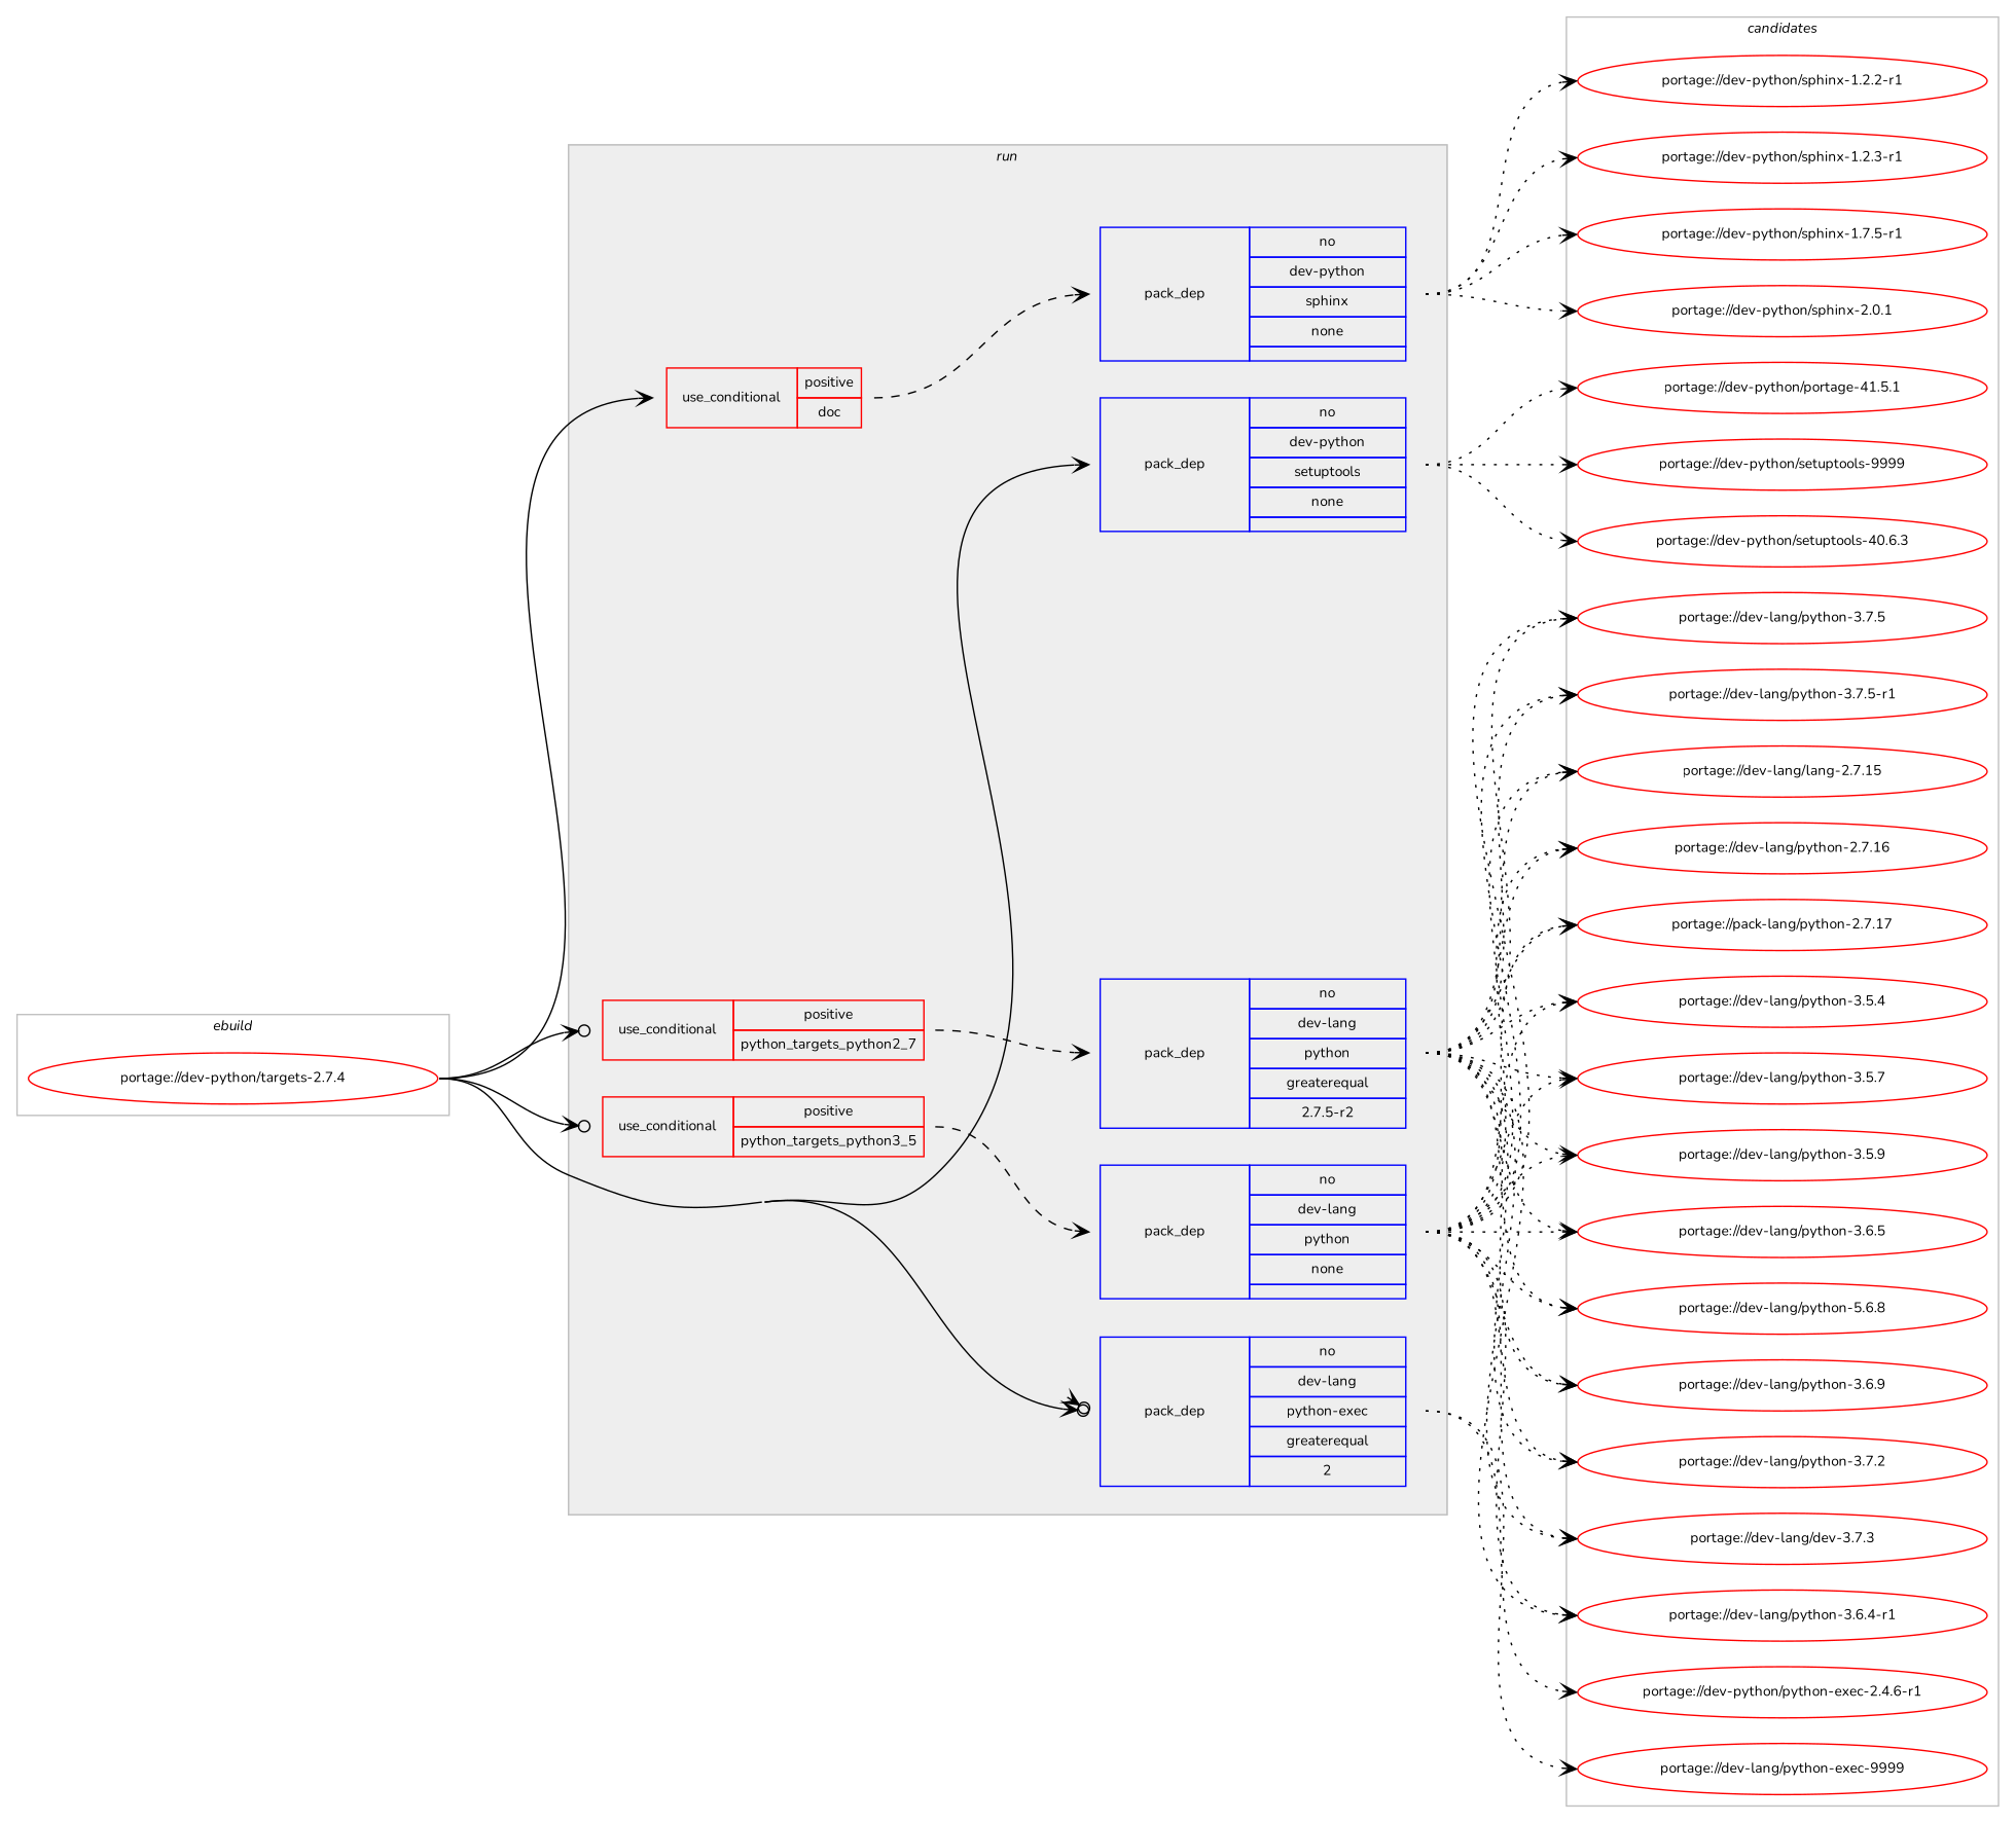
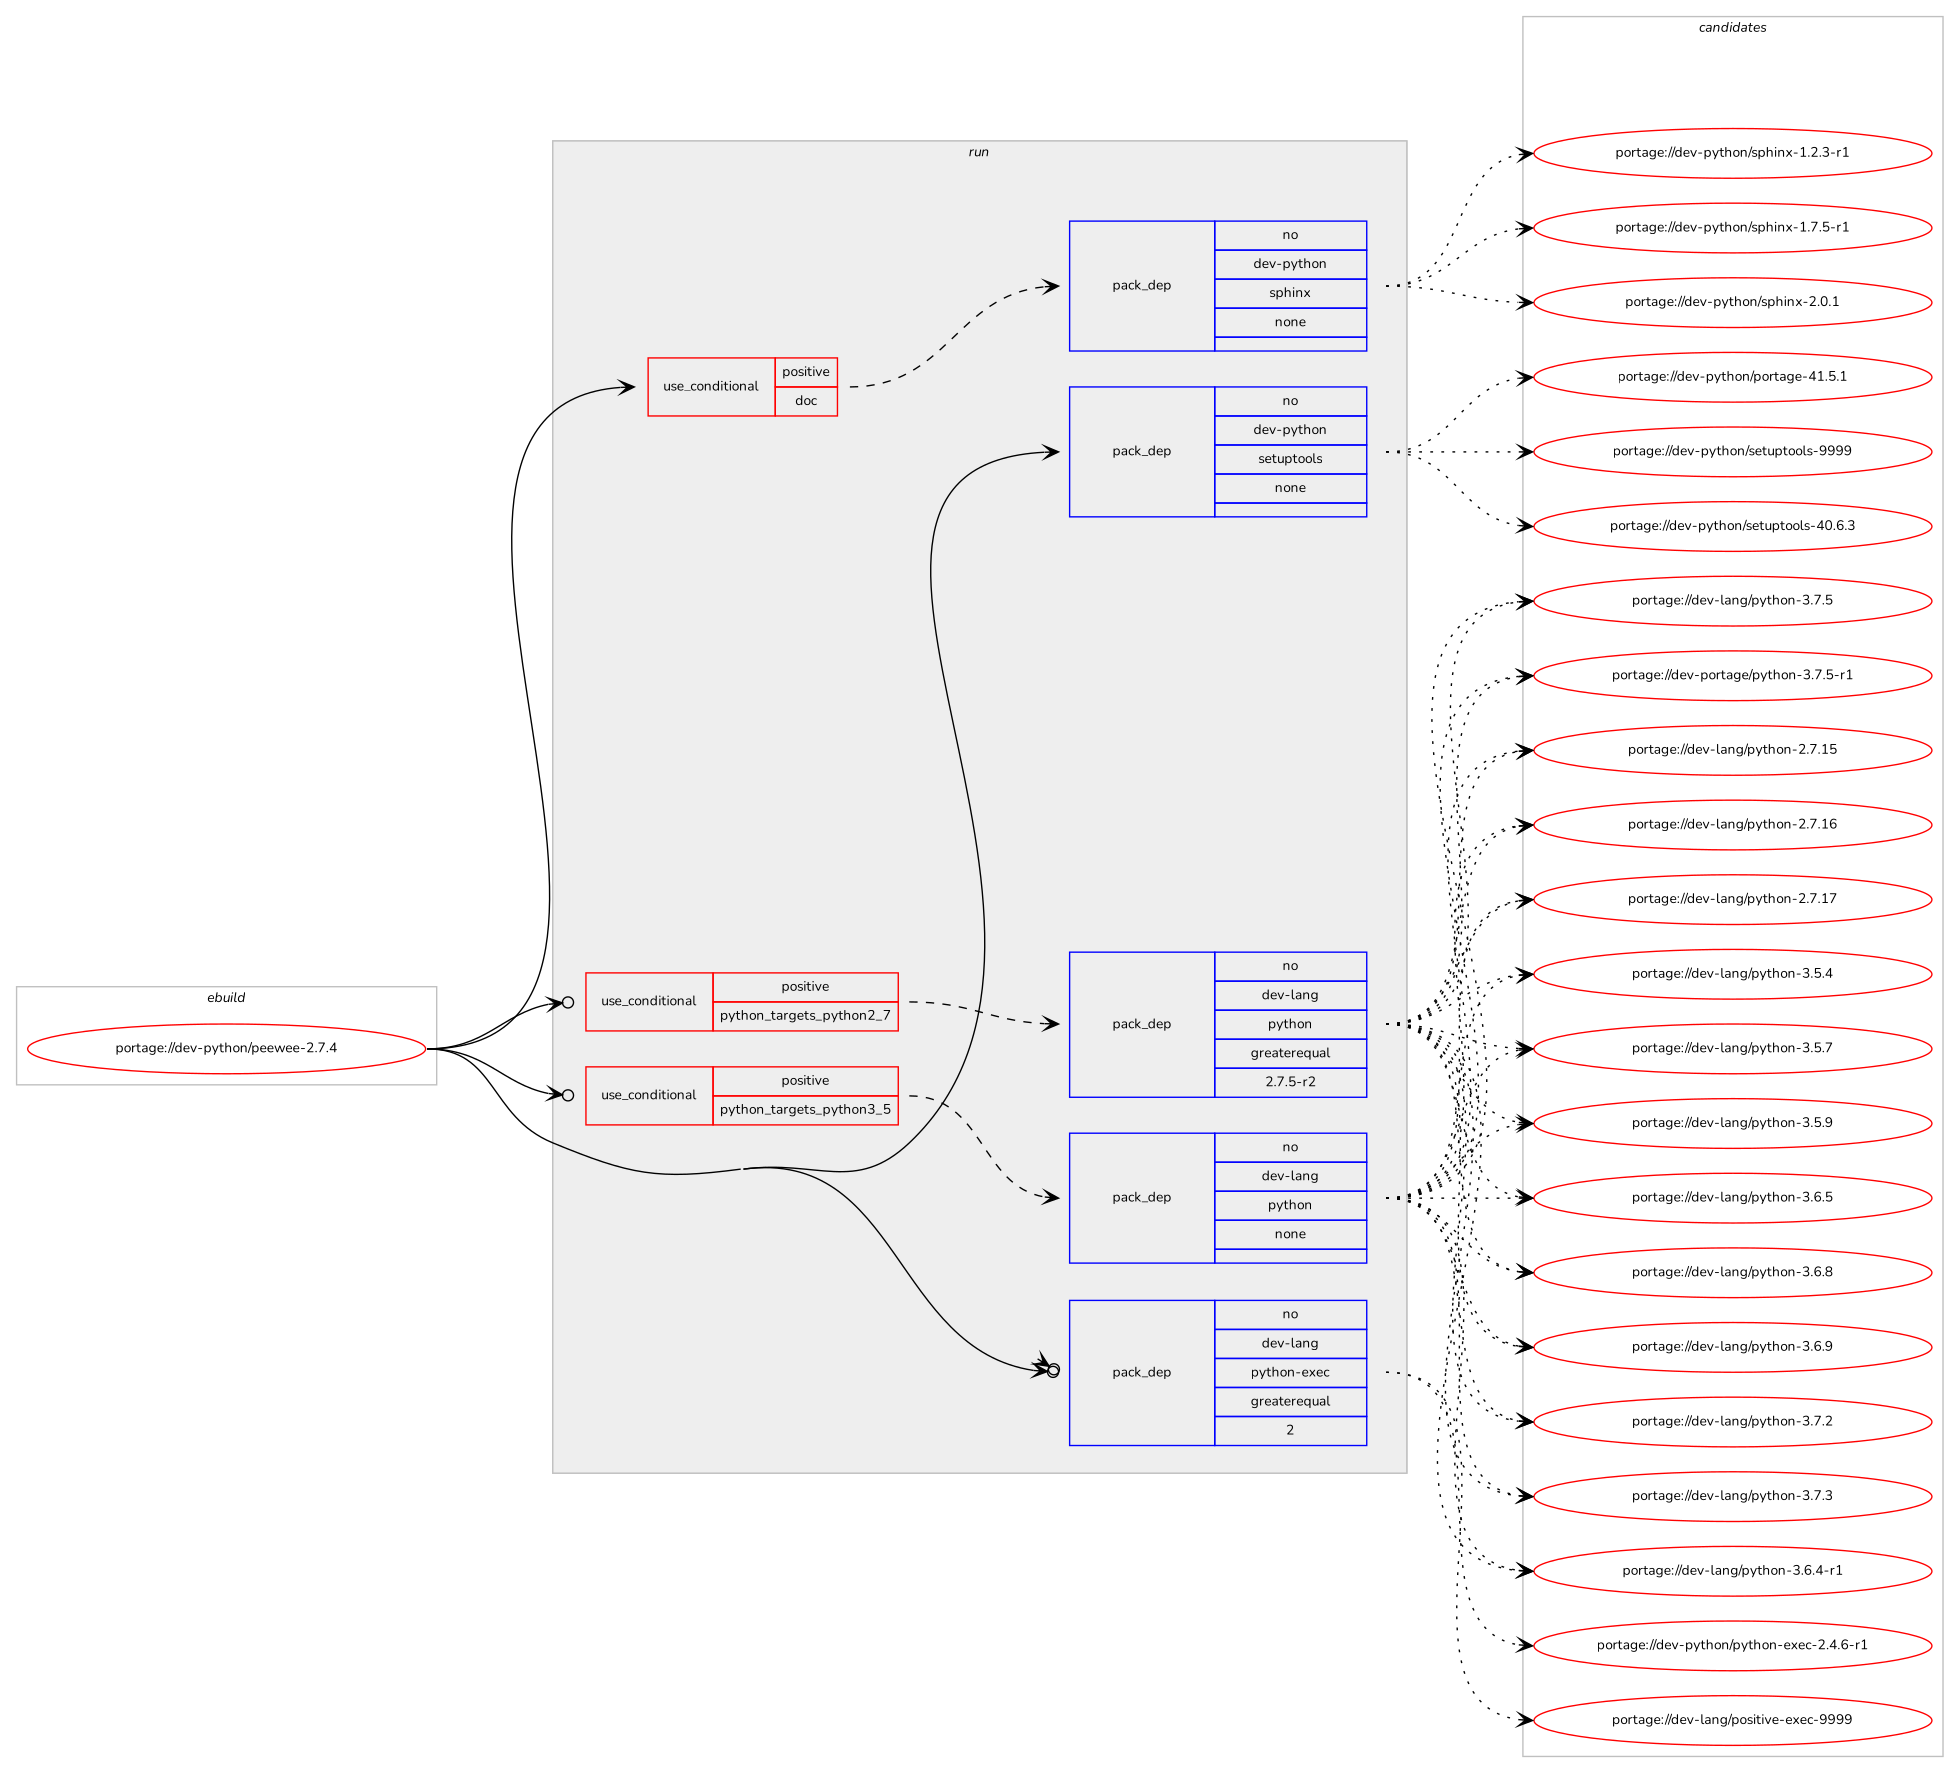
  digraph {
    compound=true
    concentrate=true
    fontname=Nunito
    fontsize=10
    newrank=true
    rankdir=LR
    ranksep=1.5
    node [color=red fontname=Nunito fontsize=10]
    edge [arrowhead=vee fontname=Nunito headport=w style=dotted tailport=e weight=100]
-   n1 [label="portage://dev-python/targets-2.7.4" width=4]
+   n1 [label="portage://dev-python/peewee-2.7.4" width=4]
    n2 [color=blue label=<<TABLE BORDER="0" CELLBORDER="1" CELLSPACING="0" CELLPADDING="4" WIDTH="220"><TR><TD ROWSPAN="6" CELLPADDING="30">pack_dep</TD></TR><TR><TD WIDTH="110">no</TD></TR><TR><TD>dev-python</TD></TR><TR><TD>sphinx</TD></TR><TR><TD>none</TD></TR><TR><TD></TD></TR></TABLE>> shape=none]
    n3 [label=<<TABLE BORDER="0" CELLBORDER="1" CELLSPACING="0" CELLPADDING="4"><TR><TD ROWSPAN="3" CELLPADDING="10">use_conditional</TD></TR><TR><TD>positive</TD></TR><TR><TD>doc</TD></TR></TABLE>> shape=none]
    n4 [color=blue label=<<TABLE BORDER="0" CELLBORDER="1" CELLSPACING="0" CELLPADDING="4" WIDTH="220"><TR><TD ROWSPAN="6" CELLPADDING="30">pack_dep</TD></TR><TR><TD WIDTH="110">no</TD></TR><TR><TD>dev-python</TD></TR><TR><TD>setuptools</TD></TR><TR><TD>none</TD></TR><TR><TD></TD></TR></TABLE>> shape=none]
    n5 [color=blue label=<<TABLE BORDER="0" CELLBORDER="1" CELLSPACING="0" CELLPADDING="4" WIDTH="220"><TR><TD ROWSPAN="6" CELLPADDING="30">pack_dep</TD></TR><TR><TD WIDTH="110">no</TD></TR><TR><TD>dev-lang</TD></TR><TR><TD>python</TD></TR><TR><TD>greaterequal</TD></TR><TR><TD>2.7.5-r2</TD></TR></TABLE>> shape=none]
    n6 [label=<<TABLE BORDER="0" CELLBORDER="1" CELLSPACING="0" CELLPADDING="4"><TR><TD ROWSPAN="3" CELLPADDING="10">use_conditional</TD></TR><TR><TD>positive</TD></TR><TR><TD>python_targets_python2_7</TD></TR></TABLE>> shape=none]
    n7 [color=blue label=<<TABLE BORDER="0" CELLBORDER="1" CELLSPACING="0" CELLPADDING="4" WIDTH="220"><TR><TD ROWSPAN="6" CELLPADDING="30">pack_dep</TD></TR><TR><TD WIDTH="110">no</TD></TR><TR><TD>dev-lang</TD></TR><TR><TD>python</TD></TR><TR><TD>none</TD></TR><TR><TD></TD></TR></TABLE>> shape=none]
    n8 [label=<<TABLE BORDER="0" CELLBORDER="1" CELLSPACING="0" CELLPADDING="4"><TR><TD ROWSPAN="3" CELLPADDING="10">use_conditional</TD></TR><TR><TD>positive</TD></TR><TR><TD>python_targets_python3_5</TD></TR></TABLE>> shape=none]
    n9 [color=blue label=<<TABLE BORDER="0" CELLBORDER="1" CELLSPACING="0" CELLPADDING="4" WIDTH="220"><TR><TD ROWSPAN="6" CELLPADDING="30">pack_dep</TD></TR><TR><TD WIDTH="110">no</TD></TR><TR><TD>dev-lang</TD></TR><TR><TD>python-exec</TD></TR><TR><TD>greaterequal</TD></TR><TR><TD>2</TD></TR></TABLE>> shape=none]
-   n10 [label="portage://dev-python/sphinx-1.2.2-r1" width=4]
    n11 [label="portage://dev-python/sphinx-1.2.3-r1" width=4]
    n12 [label="portage://dev-python/sphinx-1.7.5-r1" width=4]
    n13 [label="portage://dev-python/sphinx-2.0.1" width=4]
    n14 [label="portage://dev-python/setuptools-40.6.3" width=4]
    n15 [label="portage://dev-python/portage-41.5.1" width=4]
    n16 [label="portage://dev-python/setuptools-9999" width=4]
-   n17 [label="portage://dev-lang/lang-2.7.15" width=4]
+   n17 [label="portage://dev-lang/python-2.7.15" width=4]
    n18 [label="portage://dev-lang/python-2.7.16" width=4]
-   n19 [label="portage://pack-lang/python-2.7.17" width=4]
+   n19 [label="portage://dev-lang/python-2.7.17" width=4]
    n20 [label="portage://dev-lang/python-3.5.4" width=4]
    n21 [label="portage://dev-lang/python-3.5.7" width=4]
    n22 [label="portage://dev-lang/python-3.5.9" width=4]
    n23 [label="portage://dev-lang/python-3.6.5" width=4]
-   n24 [label="portage://dev-lang/python-5.6.8" width=4]
+   n24 [label="portage://dev-lang/python-3.6.8" width=4]
    n25 [label="portage://dev-lang/python-3.6.9" width=4]
    n26 [label="portage://dev-lang/python-3.7.2" width=4]
-   n27 [label="portage://dev-lang/dev-3.7.3" width=4]
+   n27 [label="portage://dev-lang/python-3.7.3" width=4]
    n28 [label="portage://dev-lang/python-3.6.4-r1" width=4]
    n29 [label="portage://dev-lang/python-3.7.5" width=4]
-   n30 [label="portage://dev-lang/python-3.7.5-r1" width=4]
+   n30 [label="portage://dev-portage/python-3.7.5-r1" width=4]
    n31 [label="portage://dev-python/python-exec-2.4.6-r1" width=4]
-   n32 [label="portage://dev-lang/python-exec-9999" width=4]
+   n32 [label="portage://dev-lang/positive-exec-9999" width=4]
    subgraph cluster_1 {
      color=gray
      label=<<i>ebuild</i>>
      rank=same
      n1
    }
    subgraph cluster_2 {
      color=gray
      label=<<i>dependencies</i>>
      subgraph cluster_3 {
        color=gray
        fillcolor="#eeeeee"
        label=<<i>compile</i>>
        style=filled
        subgraph sub_4 {
          color=gray
          fillcolor="#eeeeee"
          label=<<i>compile</i>>
          style=filled
          n3
          subgraph sub_5 {
            color=gray
            fillcolor="#eeeeee"
            label=<<i>compile</i>>
            style=filled
            n2
          }
        }
        subgraph sub_6 {
          color=gray
          fillcolor="#eeeeee"
          label=<<i>compile</i>>
          style=filled
          n4
        }
      }
      subgraph cluster_7 {
        color=gray
        fillcolor="#eeeeee"
        label=<<i>compile and run</i>>
        style=filled
        subgraph sub_8 {
          color=gray
          fillcolor="#eeeeee"
          label=<<i>compile and run</i>>
          style=filled
          n6
          subgraph sub_9 {
            color=gray
            fillcolor="#eeeeee"
            label=<<i>compile and run</i>>
            style=filled
            n5
          }
        }
        subgraph sub_10 {
          color=gray
          fillcolor="#eeeeee"
          label=<<i>compile and run</i>>
          style=filled
          n8
          subgraph sub_11 {
            color=gray
            fillcolor="#eeeeee"
            label=<<i>compile and run</i>>
            style=filled
            n7
          }
        }
        subgraph sub_12 {
          color=gray
          fillcolor="#eeeeee"
          label=<<i>compile and run</i>>
          style=filled
          n9
        }
      }
      subgraph cluster_13 {
        color=gray
        fillcolor="#eeeeee"
        label=<<i>run</i>>
        style=filled
      }
    }
    subgraph cluster_14 {
      color=gray
      label=<<i>candidates</i>>
      rank=same
      subgraph sub_15 {
        color=black
        label=<<i>candidates</i>>
        nodesep=1
        rank=same
-       n10
        n11
        n12
        n13
      }
      subgraph sub_16 {
        color=black
        label=<<i>candidates</i>>
        nodesep=1
        rank=same
        n14
        n15
        n16
      }
      subgraph sub_17 {
        color=black
        label=<<i>candidates</i>>
        nodesep=1
        rank=same
        n17
        n18
        n19
        n20
        n21
        n22
        n23
        n24
        n25
        n26
        n27
        n28
        n29
        n30
      }
      subgraph sub_18 {
        color=black
        label=<<i>candidates</i>>
        nodesep=1
        rank=same
        n17
        n18
        n19
        n20
        n21
        n22
        n23
        n24
        n25
        n26
        n27
        n28
        n29
        n30
      }
      subgraph sub_19 {
        color=black
        label=<<i>candidates</i>>
        nodesep=1
        rank=same
        n31
        n32
      }
    }
    n1 -> n3 [style=solid weight=20]
    n1 -> n4 [style=solid weight=20]
    n1 -> n6 [arrowhead=odotvee style=solid weight=20]
    n1 -> n8 [arrowhead=odotvee style=solid weight=20]
    n1 -> n9 [arrowhead=odotvee style=solid weight=20]
-   n2 -> n10
    n2 -> n11
    n2 -> n12
    n2 -> n13
    n3 -> n2 [style=dashed weight=20]
    n4 -> n14
    n4 -> n15
    n4 -> n16
    n5 -> n17
    n5 -> n18
    n5 -> n19
    n5 -> n20
    n5 -> n21
    n5 -> n22
    n5 -> n23
    n5 -> n24
    n5 -> n25
    n5 -> n26
    n5 -> n27
    n5 -> n28
    n5 -> n29
    n5 -> n30
    n6 -> n5 [style=dashed weight=20]
    n7 -> n17
    n7 -> n18
    n7 -> n19
    n7 -> n20
    n7 -> n21
    n7 -> n22
    n7 -> n23
    n7 -> n24
    n7 -> n25
    n7 -> n26
    n7 -> n27
    n7 -> n28
    n7 -> n29
    n7 -> n30
    n8 -> n7 [style=dashed weight=20]
    n9 -> n31
    n9 -> n32
  }
